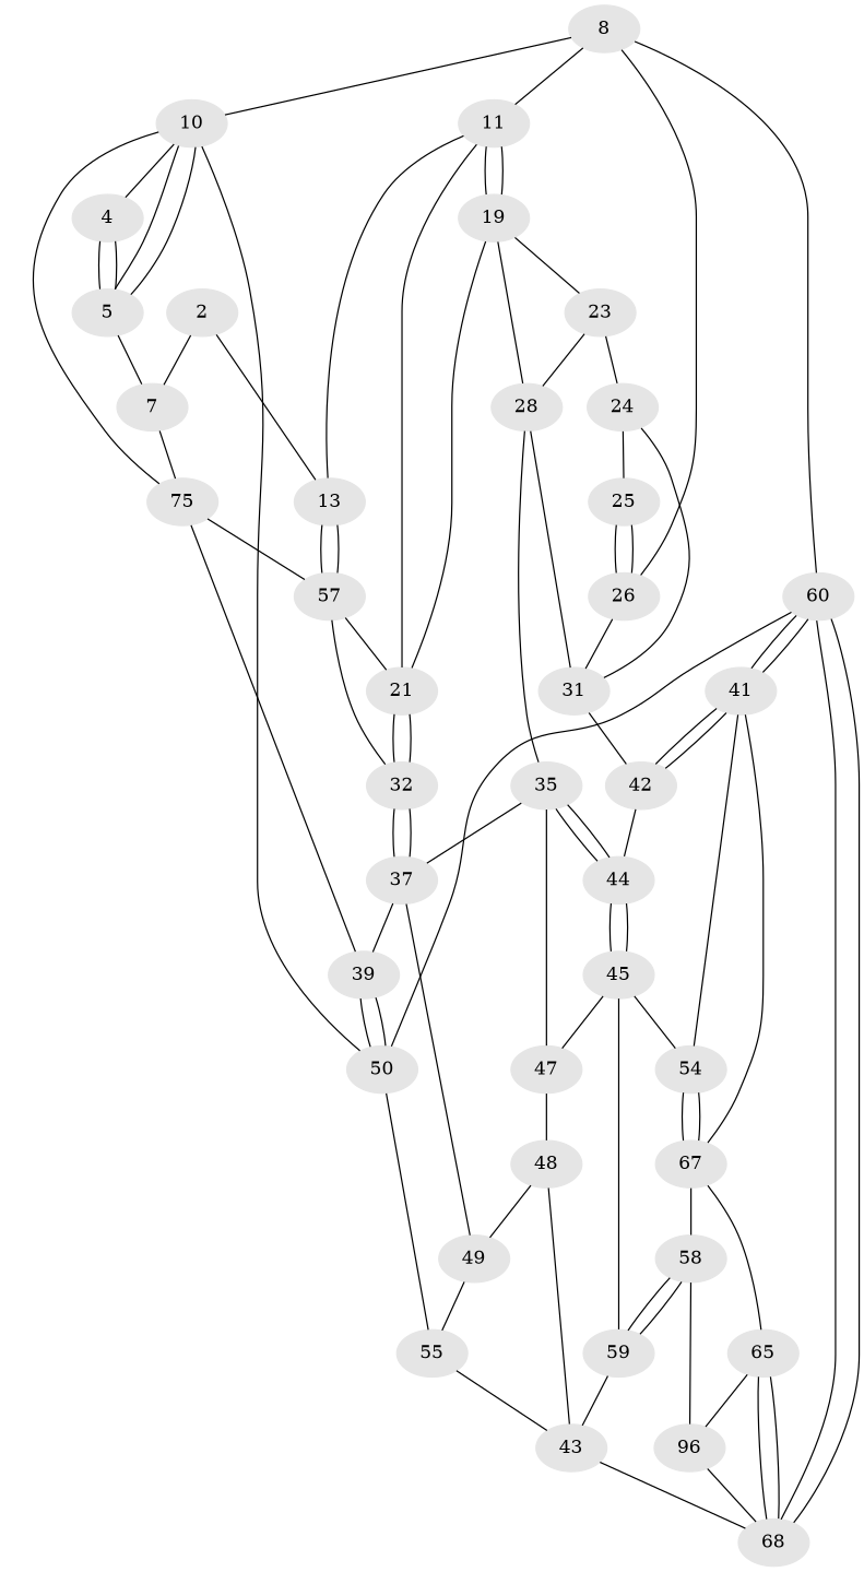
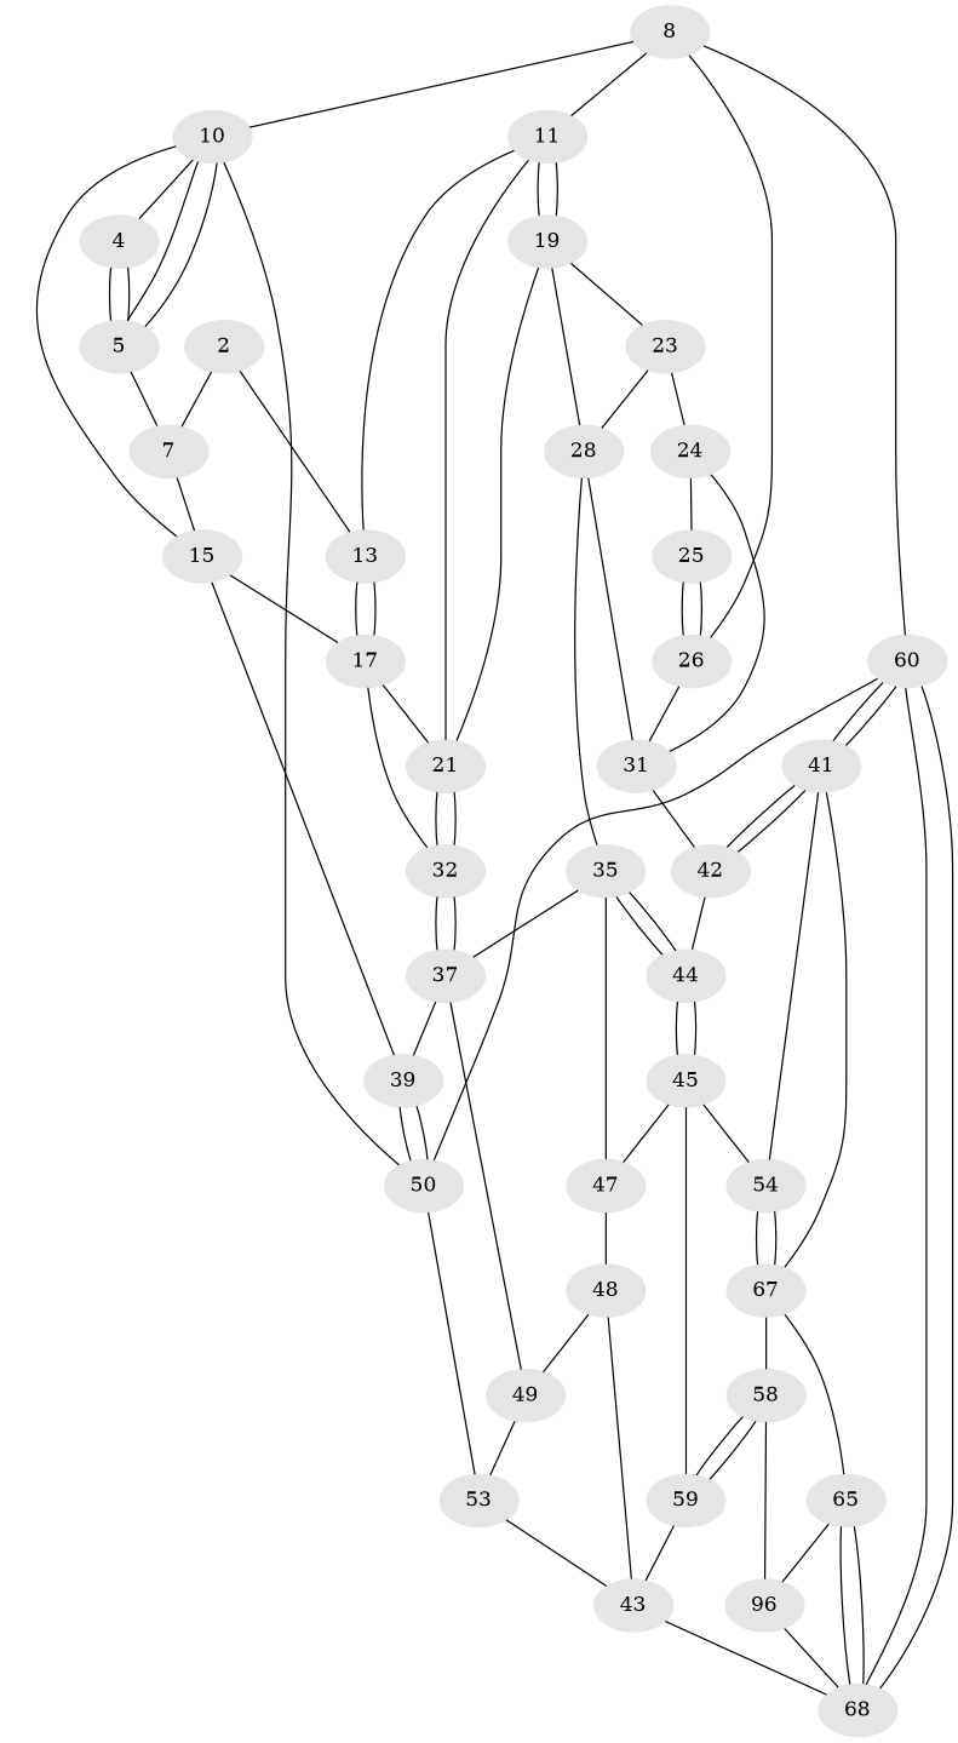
  graph {
    node [color=gray90 style=filled]
    2 [super="+3"]
    7 [super="+14"]
    13
-   15 [super="+16" label=75]
+   15 [super="+16"]
    5 [super="+6"]
    4
-   17 [super="+18" label=57]
+   17 [super="+18"]
    10
    50 [super="+51"]
    39
    8 [super="+9"]
    11 [super="+12"]
    26 [super="+30"]
    n14 [label=60]
    19 [super="+20"]
    21 [super="+22"]
    31 [super="+33"]
    41 [super="+56"]
    68 [super="+70"]
-   53 [super="+69" label=55]
+   53 [super="+69"]
    23 [super="+27"]
    28 [super="+34"]
    32
    37 [super="+38"]
    24 [super="+29"]
    35 [super="+36"]
    25
    42 [super="+43"]
    44
    47
    49 [super="+52"]
    45 [super="+46"]
    48 [super="+61"]
    54 [super="+55"]
    n35 [label=67 super="+60"]
    58 [super="+67"]
    65
    59 [super="+62"]
    n39 [label=43 super="+64"]
    n40 [label=96]
    2 -- 7
    2 -- 13
    7 -- 15
    13 -- 17
    13 -- 17
    15 -- 17
    15 -- 39
    5 -- 7
    5 -- 10
    5 -- 10
    4 -- 5
    4 -- 5
    17 -- 21
    17 -- 32
    10 -- 15
    10 -- 4
    10 -- 50
    50 -- 53 [weight=2]
    39 -- 50
    39 -- 50
    8 -- 10
    8 -- 11
    8 -- 26
    8 -- n14
    11 -- 13
    11 -- 19
    11 -- 19
    11 -- 21
    26 -- 31
    n14 -- 50
    n14 -- 41
    n14 -- 41
    n14 -- 68
    n14 -- 68
    19 -- 21
    19 -- 23
    19 -- 28
    21 -- 32
    21 -- 32
    31 -- 42
    41 -- 42
    41 -- 42
    41 -- 54
    41 -- n35
    53 -- n39
    23 -- 28
    23 -- 24 [weight=2]
    28 -- 31
    28 -- 35
    32 -- 37
    32 -- 37
    37 -- 39
    37 -- 49
    24 -- 31
    24 -- 25
    35 -- 37
    35 -- 44
    35 -- 44
    35 -- 47
    25 -- 26 [weight=2]
    25 -- 26
    42 -- 44
    44 -- 45
    44 -- 45
    47 -- 48
    49 -- 53
    45 -- 47
    45 -- 54
    45 -- 59
    48 -- 49 [weight=2]
    48 -- n39
    54 -- n35
    54 -- n35
    n35 -- 58
    n35 -- 65
    58 -- 59 [weight=2]
    58 -- 59
    58 -- n40
    65 -- 68
    65 -- 68
    65 -- n40
    59 -- n39
    n39 -- 68
    n40 -- 68
  }
